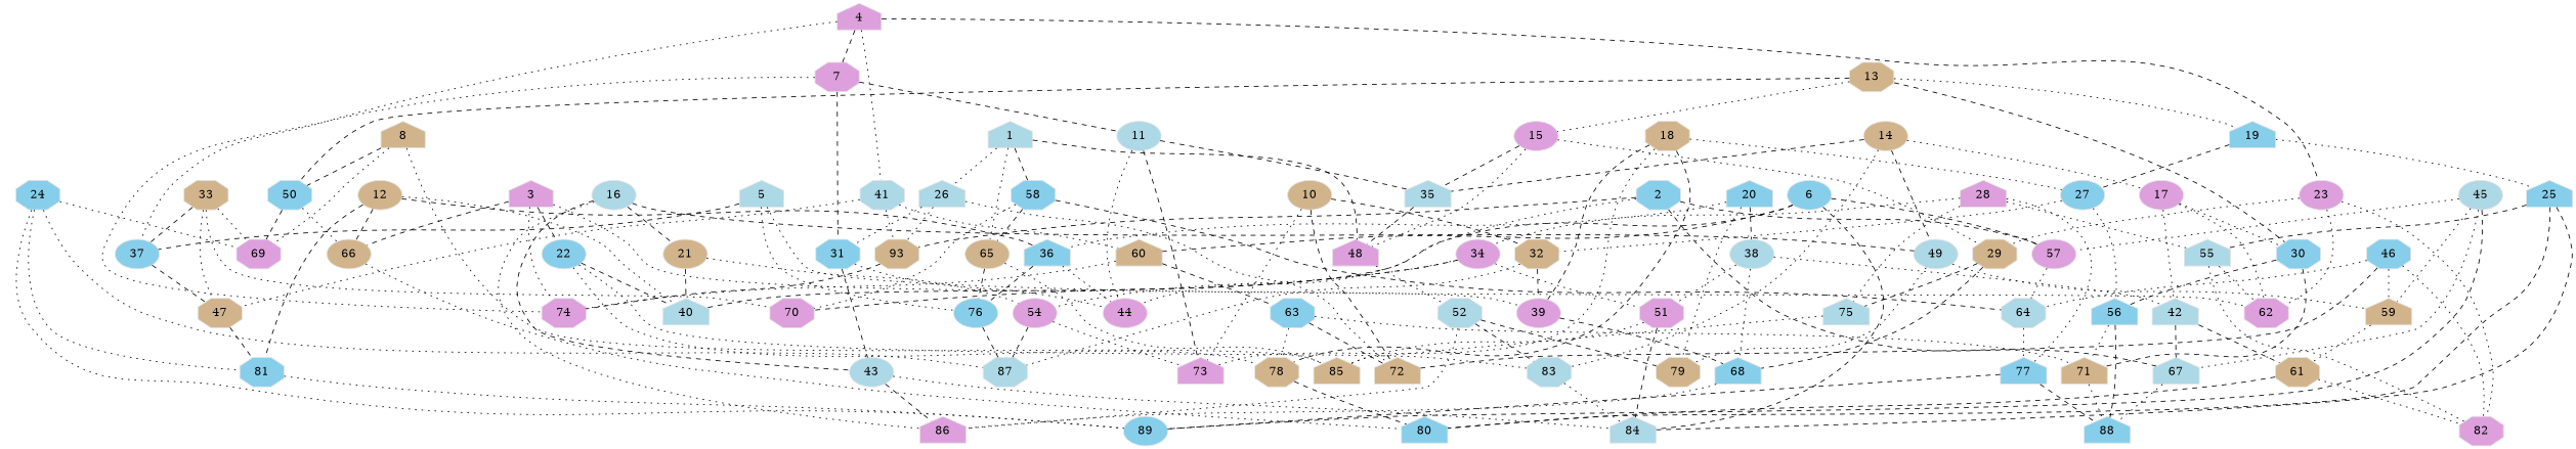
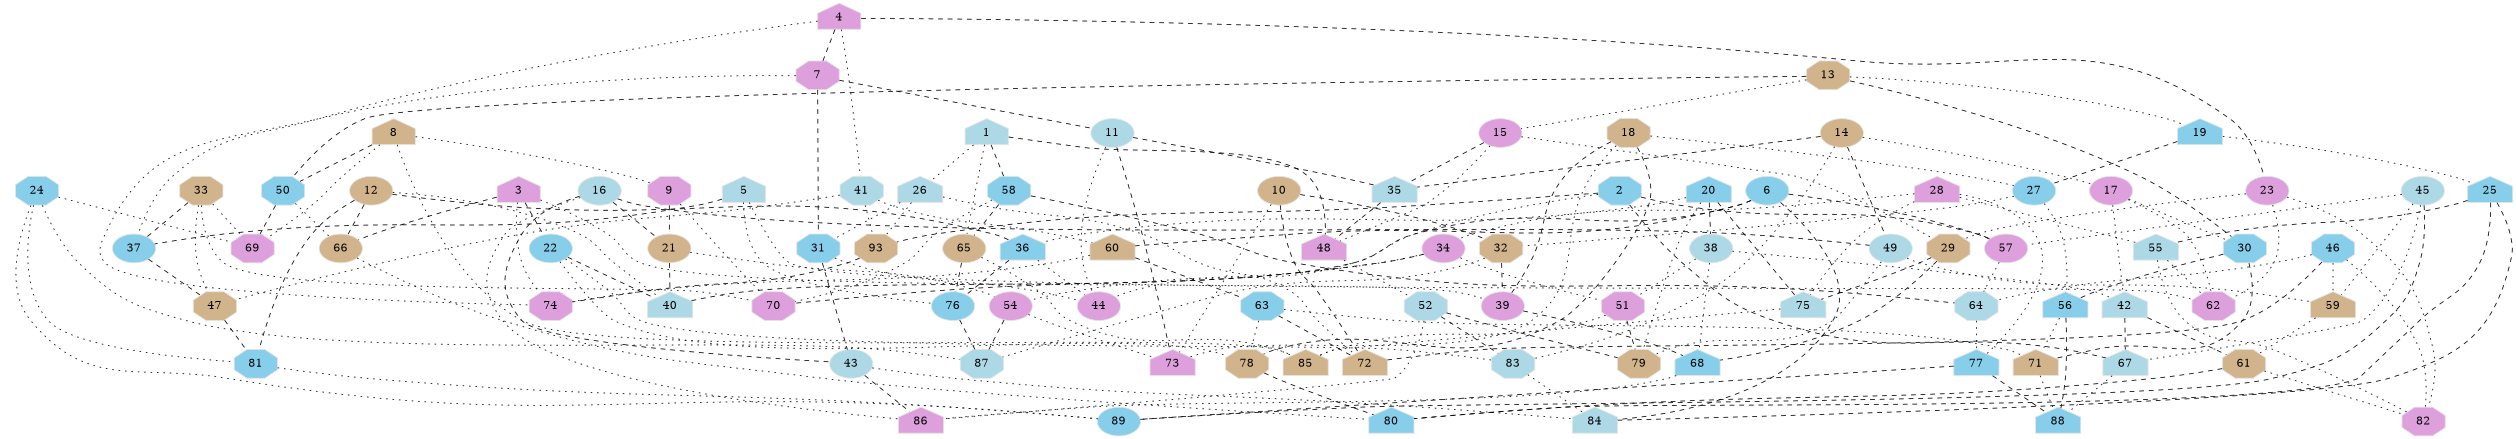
  graph {
    node [color=gray90 fillcolor=skyblue shape=octagon style=filled]
    edge [style=dotted]
    1 [fillcolor=lightblue shape=house]
    26 [fillcolor=lightblue shape=house]
    48 [fillcolor=plum shape=house]
    58
    65 [fillcolor=tan shape=ellipse]
    n6 [fillcolor=tan label=93]
    31
    72 [fillcolor=tan shape=house]
    52 [fillcolor=lightblue]
    70 [fillcolor=plum]
    64 [fillcolor=lightblue]
    76 [shape=ellipse]
    85 [fillcolor=tan shape=house]
    44 [fillcolor=plum shape=ellipse]
    2
    57 [fillcolor=plum shape=ellipse]
    67 [fillcolor=lightblue shape=house]
    74 [fillcolor=plum]
    88 [shape=house]
    3 [fillcolor=plum shape=house]
    22 [shape=ellipse]
    39 [fillcolor=plum shape=ellipse]
    66 [fillcolor=tan shape=ellipse]
    40 [fillcolor=lightblue shape=house]
    83 [fillcolor=lightblue]
    78 [fillcolor=tan]
    68 [shape=house]
    80 [shape=house]
    4 [fillcolor=plum shape=house]
    7 [fillcolor=plum]
    23 [fillcolor=plum shape=ellipse]
    37 [shape=ellipse]
    41 [fillcolor=lightblue]
    11 [fillcolor=lightblue shape=ellipse]
    62 [fillcolor=plum]
    29 [fillcolor=tan]
    82 [fillcolor=plum]
    47 [fillcolor=tan]
    60 [fillcolor=tan shape=house]
    5 [fillcolor=lightblue shape=house]
+   9 [fillcolor=plum]
    21 [fillcolor=tan shape=ellipse]
    87 [fillcolor=lightblue]
    6 [shape=ellipse]
    84 [fillcolor=lightblue shape=house]
    63
    73 [fillcolor=plum shape=house]
    35 [fillcolor=lightblue shape=house]
    43 [fillcolor=lightblue shape=ellipse]
    8 [fillcolor=tan shape=house]
    50
    69 [fillcolor=plum]
    54 [fillcolor=plum shape=ellipse]
    10 [fillcolor=tan shape=ellipse]
    32 [fillcolor=tan]
    19 [shape=house]
    27 [shape=ellipse]
    25 [shape=house]
    12 [fillcolor=tan shape=ellipse]
    36 [shape=house]
    81
    89 [shape=ellipse]
    13 [fillcolor=tan]
    15 [fillcolor=plum shape=ellipse]
    30
    56 [shape=house]
    71 [fillcolor=tan shape=house]
    14 [fillcolor=tan shape=ellipse]
    17 [fillcolor=plum shape=ellipse]
    49 [fillcolor=lightblue shape=ellipse]
    42 [fillcolor=lightblue shape=house]
    79 [fillcolor=tan]
    59 [fillcolor=tan shape=house]
    75 [fillcolor=lightblue shape=house]
    16 [fillcolor=lightblue shape=ellipse]
    86 [fillcolor=plum shape=house]
    61 [fillcolor=tan]
    18 [fillcolor=tan]
    55 [fillcolor=lightblue shape=house]
    20 [shape=house]
    38 [fillcolor=lightblue shape=ellipse]
    51 [fillcolor=plum]
    24
    28 [fillcolor=plum shape=house]
    34 [fillcolor=plum shape=ellipse]
    77 [shape=house]
    33 [fillcolor=tan]
    45 [fillcolor=lightblue shape=ellipse]
    46
    1 -- 26
    1 -- 48 [style=dashed]
    1 -- 58 [style=dashed]
    1 -- 65
    26 -- n6
    26 -- 31
    26 -- 72
    48 -- 52
    58 -- 65 [style=dashed]
    58 -- 70
    58 -- 64 [style=dashed]
    65 -- 76 [style=dashed]
    65 -- 85
    n6 -- 74 [style=dashed]
    31 -- 44
    31 -- 43 [style=dashed]
    52 -- 83 [style=dashed]
    52 -- 79 [style=dashed]
    52 -- 86
    64 -- 77
    76 -- 87 [style=dashed]
    2 -- n6 [style=dashed]
    2 -- 44
    2 -- 57 [style=dashed]
    2 -- 67 [style=dashed]
    57 -- 64
    67 -- 88
    3 -- 74
    3 -- 22 [style=dashed]
    3 -- 39
    3 -- 66 [style=dashed]
    22 -- 40 [style=dashed]
    22 -- 83
    22 -- 78
    39 -- 68 [style=dashed]
    66 -- 80
    83 -- 84
    78 -- 80 [style=dashed]
    68 -- 86
    4 -- 7 [style=dashed]
    4 -- 23 [style=dashed]
    4 -- 37
    4 -- 41
    7 -- 31 [style=dashed]
    7 -- 74
    7 -- 11 [style=dashed]
    23 -- 62
    23 -- 29
    23 -- 82
    37 -- 47 [style=dashed]
    41 -- n6
    41 -- 47
    41 -- 60
    11 -- 44
    11 -- 73 [style=dashed]
    11 -- 35 [style=dashed]
    29 -- 68 [style=dashed]
    29 -- 75 [style=dashed]
    47 -- 81 [style=dashed]
    60 -- 74
    60 -- 63 [style=dashed]
    5 -- 76
    5 -- 37 [style=dashed]
    5 -- 62
+   9 -- 70
+   9 -- 21 [style=dashed]
    21 -- 40 [style=dashed]
    21 -- 54
    6 -- 57 [style=dashed]
    6 -- 40 [style=dashed]
    6 -- 60 [style=dashed]
    6 -- 84 [style=dashed]
    63 -- 72 [style=dashed]
    63 -- 78
    63 -- 71
    35 -- 48 [style=dashed]
    43 -- 84
    43 -- 86 [style=dashed]
    8 -- 85
+   8 -- 9
    8 -- 50 [style=dashed]
    8 -- 69
    50 -- 66
    50 -- 69 [style=dashed]
    54 -- 87 [style=dashed]
    54 -- 73
    10 -- 72 [style=dashed]
    10 -- 73
    10 -- 32 [style=dashed]
    32 -- 39 [style=dashed]
    32 -- 87
    19 -- 27 [style=dashed]
    19 -- 25
    27 -- 32
    27 -- 56
    25 -- 80 [style=dashed]
    25 -- 84 [style=dashed]
    25 -- 55 [style=dashed]
    12 -- 66 [style=dashed]
    12 -- 40
    12 -- 36 [style=dashed]
    12 -- 81 [style=dashed]
    36 -- 76 [style=dashed]
    36 -- 44
    81 -- 89
    13 -- 50 [style=dashed]
    13 -- 19
    13 -- 15
    13 -- 30 [style=dashed]
    15 -- 48
    15 -- 29
    15 -- 35 [style=dashed]
    30 -- 56 [style=dashed]
    30 -- 71 [style=dashed]
    56 -- 88 [style=dashed]
    56 -- 71
    71 -- 88
    14 -- 83
    14 -- 35 [style=dashed]
    14 -- 17
    14 -- 49 [style=dashed]
    17 -- 62
    17 -- 30
    17 -- 42
    49 -- 79
    49 -- 59
    42 -- 67 [style=dashed]
    42 -- 61 [style=dashed]
    59 -- 61
    75 -- 85
    16 -- 21 [style=dashed]
    16 -- 43 [style=dashed]
    16 -- 49 [style=dashed]
    16 -- 86
    61 -- 80 [style=dashed]
    61 -- 82
    18 -- 39 [style=dashed]
    18 -- 78 [style=dashed]
    18 -- 73
    18 -- 27
    55 -- 62
    55 -- 82
    20 -- 36
    20 -- 79
+   20 -- 75 [style=dashed]
    20 -- 38 [style=dashed]
    38 -- 68
    38 -- 42
    38 -- 51
    51 -- 85
-   51 -- 84 [style=dashed]
+   51 -- 79 [style=dashed]
    24 -- 87
    24 -- 69
    24 -- 81
    24 -- 89
    28 -- 75
    28 -- 55
    28 -- 34
    28 -- 77
    34 -- 70 [style=dashed]
    34 -- 54
    34 -- 51
    77 -- 88 [style=dashed]
    77 -- 89 [style=dashed]
    33 -- 70
    33 -- 37 [style=dashed]
    33 -- 47
    33 -- 69
    45 -- 57
    45 -- 67
    45 -- 89 [style=dashed]
    45 -- 59
    46 -- 72 [style=dashed]
    46 -- 64
    46 -- 82
    46 -- 59
  }
